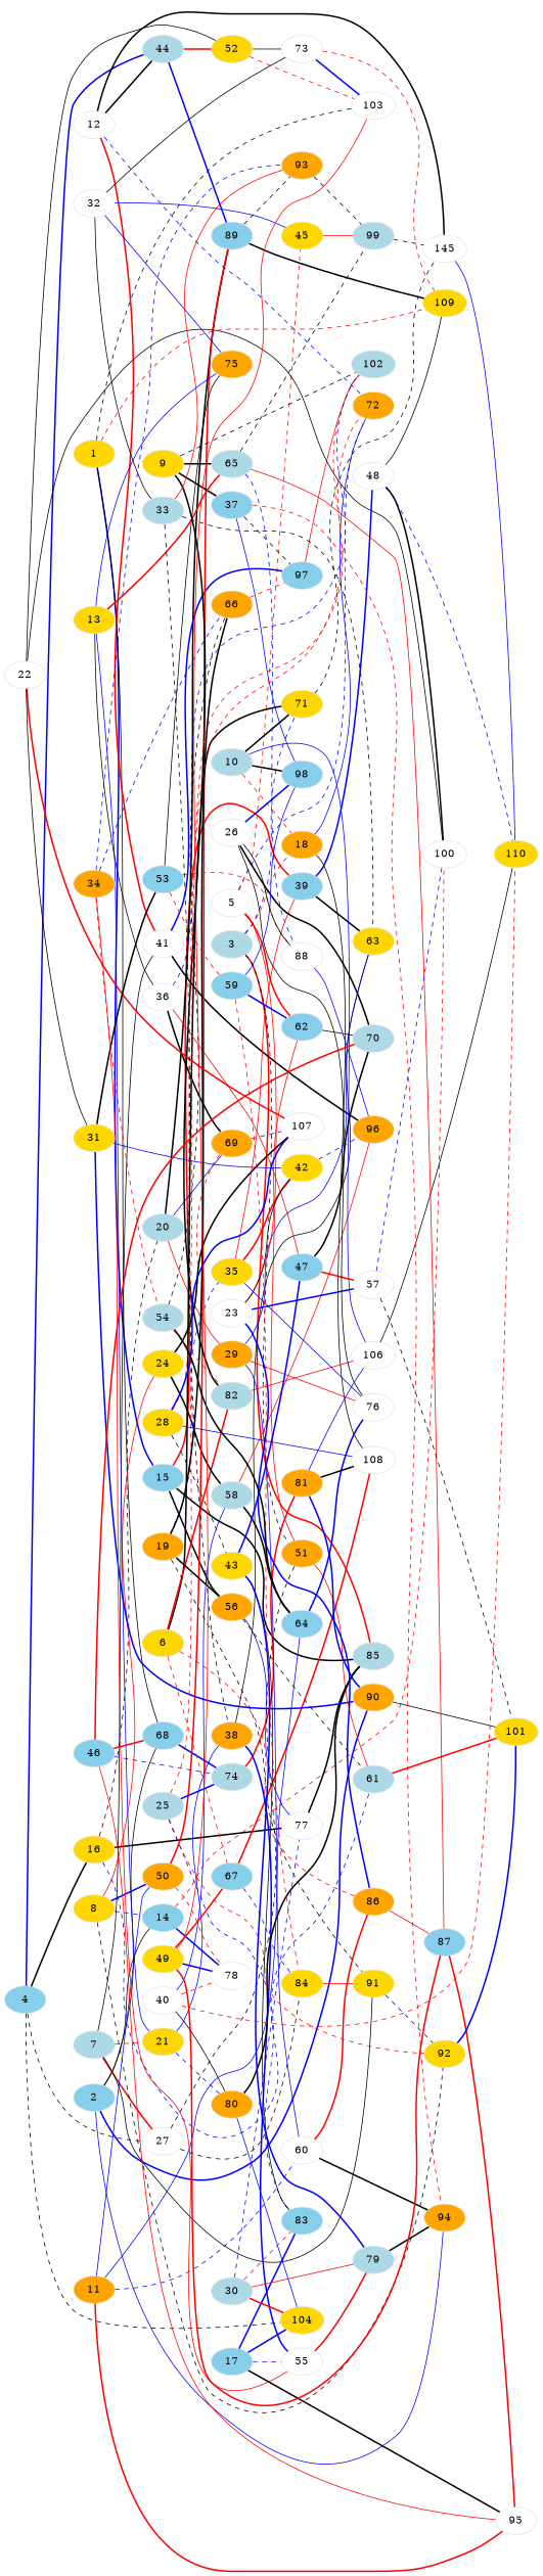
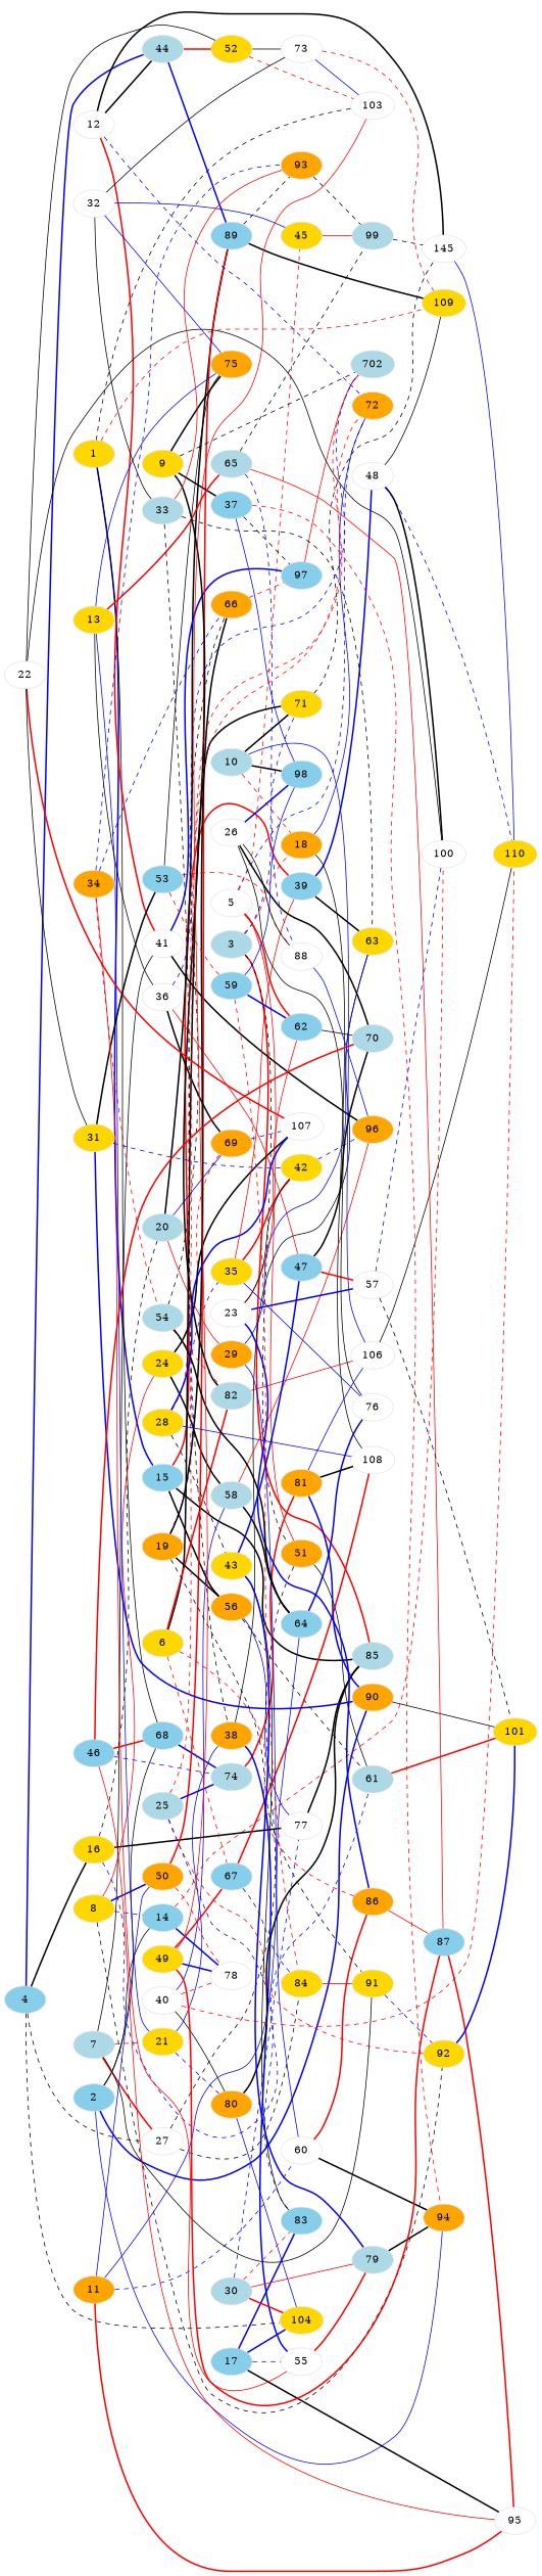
  graph {
    rankdir=LR
    node [color=gray90 fillcolor=white style=filled]
    edge [color=black style=bold]
    1 [fillcolor=gold]
    15 [fillcolor=skyblue]
    68 [fillcolor=skyblue]
    103
    109 [fillcolor=gold]
    85 [fillcolor=lightblue]
    39 [fillcolor=skyblue]
    56 [fillcolor=orange]
    74 [fillcolor=lightblue]
    2 [fillcolor=skyblue]
    14 [fillcolor=skyblue]
    90 [fillcolor=orange]
    94 [fillcolor=orange]
    78
    100
    101 [fillcolor=gold]
    3 [fillcolor=lightblue]
    18 [fillcolor=orange]
    51 [fillcolor=orange]
    71 [fillcolor=gold]
    72 [fillcolor=orange]
    108
    61 [fillcolor=lightblue]
    n24 [label=145]
    4 [fillcolor=skyblue]
    16 [fillcolor=gold]
    27
    44 [fillcolor=lightblue]
    104 [fillcolor=gold]
    20 [fillcolor=lightblue]
    77
    84 [fillcolor=gold]
    89 [fillcolor=skyblue]
    52 [fillcolor=gold]
    5
    45 [fillcolor=gold]
    62 [fillcolor=skyblue]
    99 [fillcolor=lightblue]
    70 [fillcolor=lightblue]
    6 [fillcolor=gold]
    67 [fillcolor=skyblue]
    82 [fillcolor=lightblue]
    86 [fillcolor=orange]
    106
    87 [fillcolor=skyblue]
    7 [fillcolor=lightblue]
    21 [fillcolor=gold]
    41
    91 [fillcolor=gold]
    38 [fillcolor=orange]
    80 [fillcolor=orange]
    97 [fillcolor=skyblue]
    96 [fillcolor=orange]
    92 [fillcolor=gold]
    8 [fillcolor=gold]
    24 [fillcolor=gold]
    50 [fillcolor=orange]
    69 [fillcolor=orange]
    107
    58 [fillcolor=lightblue]
    9 [fillcolor=gold]
    37 [fillcolor=skyblue]
    75 [fillcolor=orange]
-   102 [fillcolor=lightblue]
+   102 [fillcolor=lightblue label=702]
    98 [fillcolor=skyblue]
    10 [fillcolor=lightblue]
    110 [fillcolor=gold]
    11 [fillcolor=orange]
    60
    64 [fillcolor=skyblue]
    95
    76
    12
    13 [fillcolor=gold]
    36
    65 [fillcolor=lightblue]
    47 [fillcolor=skyblue]
    88
    63 [fillcolor=gold]
    48
    29 [fillcolor=orange]
    17 [fillcolor=skyblue]
    55
    83 [fillcolor=skyblue]
    79 [fillcolor=lightblue]
    19 [fillcolor=orange]
    35 [fillcolor=gold]
    66 [fillcolor=orange]
    42 [fillcolor=gold]
    93 [fillcolor=orange]
    22
    31 [fillcolor=gold]
    53 [fillcolor=skyblue]
    73
    23
    57
    25 [fillcolor=lightblue]
    81 [fillcolor=orange]
    26
    28 [fillcolor=gold]
    43 [fillcolor=gold]
    30 [fillcolor=lightblue]
    59 [fillcolor=skyblue]
    32
    33 [fillcolor=lightblue]
    34 [fillcolor=orange]
    54 [fillcolor=lightblue]
    40
    46 [fillcolor=skyblue]
    49 [fillcolor=gold]
    1 -- 15 [color=blue]
    1 -- 68 [style=solid]
    1 -- 103 [style=dashed]
    1 -- 109 [color=red style=dashed]
    15 -- 85
    15 -- 39 [color=red]
    15 -- 56
    68 -- 74 [color=blue]
    39 -- 63
    39 -- 48 [color=blue]
    56 -- 61 [style=dashed]
    56 -- 77 [color=blue style=solid]
    74 -- 81 [color=red]
    2 -- 68 [style=solid]
    2 -- 14 [style=solid]
    2 -- 90 [color=blue]
    2 -- 94 [color=blue style=solid]
    14 -- 78 [color=blue]
    14 -- 100 [color=red style=dashed]
    90 -- 101 [style=solid]
    3 -- 85 [color=red]
    3 -- 18 [color=red style=dashed]
    3 -- 51 [style=dashed]
    3 -- 71 [color=blue style=dashed]
    18 -- 72 [color=blue style=solid]
    18 -- 108 [style=solid]
-   51 -- 61 [color=red style=solid]
+   51 -- 61 [style=solid]
    71 -- n24 [style=dashed]
    61 -- 101 [color=red]
    n24 -- 110 [color=blue style=solid]
    4 -- 16
    4 -- 27 [style=dashed]
    4 -- 44 [color=blue]
    4 -- 104 [style=dashed]
    16 -- 61 [color=blue style=dashed]
    16 -- 20 [style=dashed]
    16 -- 77
    27 -- 51 [style=dashed]
    27 -- 84 [style=dashed]
    44 -- 89 [color=blue]
    44 -- 52 [color=red]
    20 -- 89
    20 -- 69 [color=blue style=solid]
    20 -- 29 [color=red style=solid]
    77 -- 85
    84 -- 91 [color=red style=solid]
    89 -- 109
    89 -- 93 [style=dashed]
    52 -- 103 [color=red style=dashed]
    52 -- 73 [style=solid]
    5 -- 51 [color=red style=solid]
    5 -- 72 [color=blue style=dashed]
    5 -- 45 [color=red style=dashed]
    5 -- 62 [color=red]
    45 -- 99 [color=red style=solid]
    62 -- 70 [style=solid]
    99 -- n24 [style=dashed]
    6 -- 71
    6 -- 67 [color=red style=dashed]
    6 -- 82 [color=red]
    6 -- 86 [color=red style=dashed]
    67 -- 108 [color=red]
    67 -- 84 [color=blue style=dashed]
    82 -- 106 [color=red style=solid]
    86 -- 87 [color=red style=solid]
    106 -- 110 [style=solid]
    87 -- 95 [color=red]
    7 -- 27 [color=red]
    7 -- 21 [color=red style=dashed]
    7 -- 41 [style=solid]
    7 -- 91 [style=solid]
    21 -- 38 [color=blue style=solid]
    21 -- 80 [color=blue style=dashed]
    41 -- 97 [color=blue]
    41 -- 96
    91 -- 92 [color=blue style=dashed]
    38 -- 63 [style=solid]
    38 -- 55 [color=blue]
    80 -- 85
    80 -- 104 [color=blue style=solid]
    97 -- 102 [color=red style=solid]
    92 -- 101 [color=blue]
    8 -- 14 [color=blue style=dashed]
    8 -- 92 [style=dashed]
    8 -- 24 [color=red style=solid]
    8 -- 50 [color=blue]
    24 -- 69 [color=red style=dashed]
    24 -- 107
    24 -- 58
    50 -- 78 [color=red style=dashed]
    50 -- 89 [color=red]
    69 -- 107 [color=blue style=dashed]
    58 -- 96 [color=red style=solid]
    58 -- 64
    9 -- 82
    9 -- 37
-   9 -- 65
+   9 -- 75
    9 -- 102 [style=dashed]
    37 -- 94 [color=red style=dashed]
    37 -- 97 [style=dashed]
    37 -- 98 [color=blue style=solid]
    10 -- 18 [color=red style=dashed]
    10 -- 71
    10 -- 106 [color=blue style=solid]
    10 -- 98
    11 -- 50 [color=blue style=solid]
    11 -- 60 [color=blue style=dashed]
    11 -- 64 [color=blue style=solid]
    11 -- 95 [color=red]
    60 -- 94
    60 -- 86 [color=red]
    64 -- 76 [color=blue]
    12 -- 72 [color=blue style=dashed]
    12 -- n24
    12 -- 44
    12 -- 41 [color=red]
    13 -- 21 [color=blue style=solid]
    13 -- 75 [color=blue style=solid]
    13 -- 36 [style=solid]
    13 -- 65 [color=red]
    36 -- 69
    36 -- 102 [color=blue style=dashed]
    36 -- 47 [color=red style=solid]
    65 -- 99 [style=dashed]
    65 -- 87 [color=red style=solid]
    65 -- 88 [color=blue style=dashed]
    47 -- 70
    47 -- 57 [color=red]
    88 -- 96 [color=blue style=solid]
    48 -- 109 [style=solid]
    48 -- 100
    48 -- 110 [color=blue style=dashed]
    29 -- 60 [color=blue style=solid]
-   29 -- 76 [color=red style=solid]
    29 -- 63 [color=blue style=solid]
    17 -- 104 [color=blue]
    17 -- 95
    17 -- 55 [color=blue style=dashed]
    17 -- 83 [color=blue]
    55 -- 79 [color=red]
    79 -- 94
    19 -- 56
    19 -- 91 [style=dashed]
    19 -- 35 [color=blue style=dashed]
    19 -- 66
    35 -- 39 [color=red style=solid]
    35 -- 76 [color=blue style=solid]
    35 -- 42 [color=red]
    66 -- 97 [color=red style=dashed]
    42 -- 96 [color=blue style=dashed]
    93 -- 99 [style=dashed]
    22 -- 100 [style=solid]
    22 -- 52 [style=solid]
    22 -- 107 [color=red]
    22 -- 31 [style=solid]
    31 -- 90 [color=blue]
-   31 -- 42 [color=blue style=solid]
+   31 -- 42 [color=blue style=dashed]
    31 -- 53
    53 -- 75 [style=solid]
    53 -- 88 [color=red style=dashed]
    53 -- 59 [color=red style=dashed]
-   73 -- 103 [color=blue]
+   73 -- 103 [color=blue style=solid]
    73 -- 109 [color=red style=dashed]
    23 -- 62 [color=red style=solid]
    23 -- 86 [color=blue]
    23 -- 42 [style=solid]
    23 -- 57 [color=blue]
    57 -- 100 [color=blue style=dashed]
    57 -- 101 [style=dashed]
    25 -- 74 [color=blue]
    25 -- 92 [color=red style=dashed]
    25 -- 102 [color=red style=dashed]
    25 -- 83 [color=blue style=dashed]
    81 -- 90 [color=blue]
    81 -- 108
    81 -- 106 [color=blue style=solid]
    26 -- 70
    26 -- 98 [color=blue]
    26 -- 76 [style=solid]
    26 -- 88 [style=solid]
    28 -- 72 [color=red style=dashed]
    28 -- 108 [color=blue style=solid]
    28 -- 107 [color=blue]
    28 -- 43 [style=dashed]
    43 -- 47 [color=blue]
    43 -- 83 [style=solid]
    43 -- 79 [color=blue]
    30 -- 104 [color=red]
    30 -- 77 [color=blue style=dashed]
    30 -- 83 [color=red style=dashed]
    30 -- 79 [color=red style=solid]
    59 -- 84 [color=red style=dashed]
    59 -- 62 [color=blue]
    59 -- 98 [color=blue style=solid]
    32 -- 45 [color=blue style=solid]
    32 -- 75 [color=blue style=solid]
    32 -- 73 [style=solid]
    32 -- 33 [style=solid]
    33 -- 38 [style=dashed]
    33 -- 63 [style=dashed]
    33 -- 93 [color=red style=solid]
    34 -- 55 [color=red style=solid]
    34 -- 66 [color=blue style=dashed]
    34 -- 93 [color=blue style=dashed]
    34 -- 54 [color=red style=dashed]
    54 -- 82 [color=red style=dashed]
    54 -- 64
    54 -- 66 [style=dashed]
    40 -- 78 [color=red style=dashed]
    40 -- 80 [style=solid]
    40 -- 58 [color=blue style=solid]
    40 -- 110 [color=red style=dashed]
    46 -- 68 [color=red]
    46 -- 74 [color=blue style=dashed]
    46 -- 70 [color=red]
    46 -- 95 [color=red style=solid]
    49 -- 103 [color=red style=solid]
    49 -- 78 [color=blue]
    49 -- 67 [color=red]
    49 -- 87 [color=red]
  }
